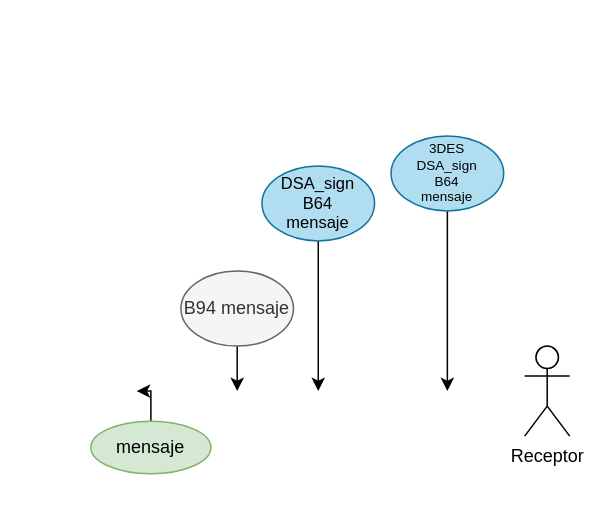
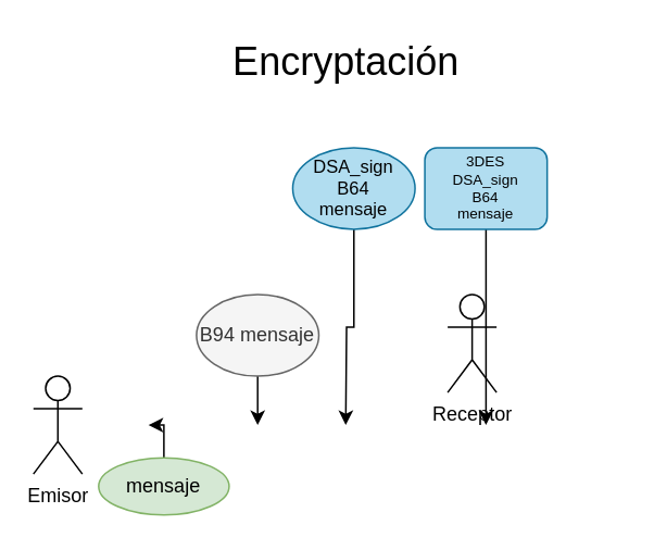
  <mxCell id="0" />
  <mxCell id="1" parent="0" />
- <mxCell id="3" value="Receptor" style="shape=umlActor;verticalLabelPosition=bottom;verticalAlign=top;html=1;outlineConnect=0;" vertex="1" parent="1"><mxGeometry x="349" y="230" width="30" height="60" as="geometry" /></mxCell>
+ <mxCell id="2" value="Emisor" style="shape=umlActor;verticalLabelPosition=bottom;verticalAlign=top;html=1;outlineConnect=0;" vertex="1" parent="1"><mxGeometry x="20" y="230" width="30" height="60" as="geometry" /></mxCell>
+ <mxCell id="3" value="Receptor" style="shape=umlActor;verticalLabelPosition=bottom;verticalAlign=top;html=1;outlineConnect=0;" vertex="1" parent="1"><mxGeometry x="274" y="180" width="30" height="60" as="geometry" /></mxCell>
  <mxCell id="4" style="edgeStyle=orthogonalEdgeStyle;rounded=0;orthogonalLoop=1;jettySize=auto;html=1;fontSize=11;" edge="1" parent="1" source="5"><mxGeometry relative="1" as="geometry"><mxPoint x="90" y="260" as="targetPoint" /></mxGeometry></mxCell>
  <mxCell id="5" value="mensaje" style="ellipse;whiteSpace=wrap;html=1;fillColor=#d5e8d4;strokeColor=#82b366;" vertex="1" parent="1"><mxGeometry x="60" y="280" width="80" height="35" as="geometry" /></mxCell>
  <mxCell id="6" style="edgeStyle=orthogonalEdgeStyle;rounded=0;orthogonalLoop=1;jettySize=auto;html=1;" edge="1" parent="1" source="7"><mxGeometry relative="1" as="geometry"><mxPoint x="157.5" y="260" as="targetPoint" /></mxGeometry></mxCell>
  <mxCell id="7" value="B94 mensaje" style="ellipse;whiteSpace=wrap;html=1;fillColor=#f5f5f5;fontColor=#333333;strokeColor=#666666;" vertex="1" parent="1"><mxGeometry x="120" y="180" width="75" height="50" as="geometry" /></mxCell>
  <mxCell id="8" style="edgeStyle=orthogonalEdgeStyle;rounded=0;orthogonalLoop=1;jettySize=auto;html=1;fontSize=11;" edge="1" parent="1" source="9"><mxGeometry relative="1" as="geometry"><mxPoint x="211.5" y="260" as="targetPoint" /></mxGeometry></mxCell>
- <mxCell id="9" value="&lt;font style=&quot;font-size: 11px;&quot;&gt;DSA_sign &lt;br style=&quot;font-size: 11px;&quot;&gt;B64 &lt;br style=&quot;font-size: 11px;&quot;&gt;mensaje&lt;/font&gt;" style="ellipse;whiteSpace=wrap;html=1;fillColor=#b1ddf0;strokeColor=#10739e;fontSize=11;" vertex="1" parent="1"><mxGeometry x="174" y="110" width="75" height="50" as="geometry" /></mxCell>
+ <mxCell id="9" value="&lt;font style=&quot;font-size: 11px;&quot;&gt;DSA_sign &lt;br style=&quot;font-size: 11px;&quot;&gt;B64 &lt;br style=&quot;font-size: 11px;&quot;&gt;mensaje&lt;/font&gt;" style="ellipse;whiteSpace=wrap;html=1;fillColor=#b1ddf0;strokeColor=#10739e;fontSize=11;" vertex="1" parent="1"><mxGeometry x="179" y="90" width="75" height="50" as="geometry" /></mxCell>
  <mxCell id="10" style="edgeStyle=orthogonalEdgeStyle;rounded=0;orthogonalLoop=1;jettySize=auto;html=1;fontSize=11;" edge="1" parent="1" source="11"><mxGeometry relative="1" as="geometry"><mxPoint x="297.5" y="260" as="targetPoint" /></mxGeometry></mxCell>
- <mxCell id="11" value="&lt;font style=&quot;font-size: 9px;&quot;&gt;3DES&lt;br style=&quot;font-size: 9px;&quot;&gt;DSA_sign &lt;br style=&quot;font-size: 9px;&quot;&gt;B64 &lt;br style=&quot;font-size: 9px;&quot;&gt;mensaje&lt;/font&gt;" style="ellipse;whiteSpace=wrap;html=1;fillColor=#b1ddf0;strokeColor=#10739e;fontSize=9;" vertex="1" parent="1"><mxGeometry x="260" y="90" width="75" height="50" as="geometry" /></mxCell>
+ <mxCell id="11" value="&lt;font style=&quot;font-size: 9px;&quot;&gt;3DES&lt;br style=&quot;font-size: 9px;&quot;&gt;DSA_sign &lt;br style=&quot;font-size: 9px;&quot;&gt;B64 &lt;br style=&quot;font-size: 9px;&quot;&gt;mensaje&lt;/font&gt;" style="whiteSpace=wrap;html=1;fillColor=#b1ddf0;strokeColor=#10739e;fontSize=9;rounded=1;" vertex="1" parent="1"><mxGeometry x="260" y="90" width="75" height="50" as="geometry" /></mxCell>
+ <mxCell id="12" value="Encryptación" style="text;html=1;strokeColor=none;fillColor=none;align=center;verticalAlign=middle;whiteSpace=wrap;rounded=0;fontSize=24;" vertex="1" parent="1"><mxGeometry x="136.5" y="20" width="150" height="35" as="geometry" /></mxCell>
